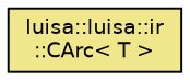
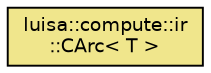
  digraph {
    rankdir=TB
-   n1 [color=black fillcolor=khaki fontname=Helvetica fontsize=10 height=0.2 label="luisa::luisa::ir\l::CArc\< T \>" shape=box style=filled width=0.4]
+   n1 [color=black fillcolor=khaki fontname=Helvetica fontsize=10 height=0.2 label="luisa::compute::ir\l::CArc\< T \>" shape=box style=filled width=0.4]
  }
